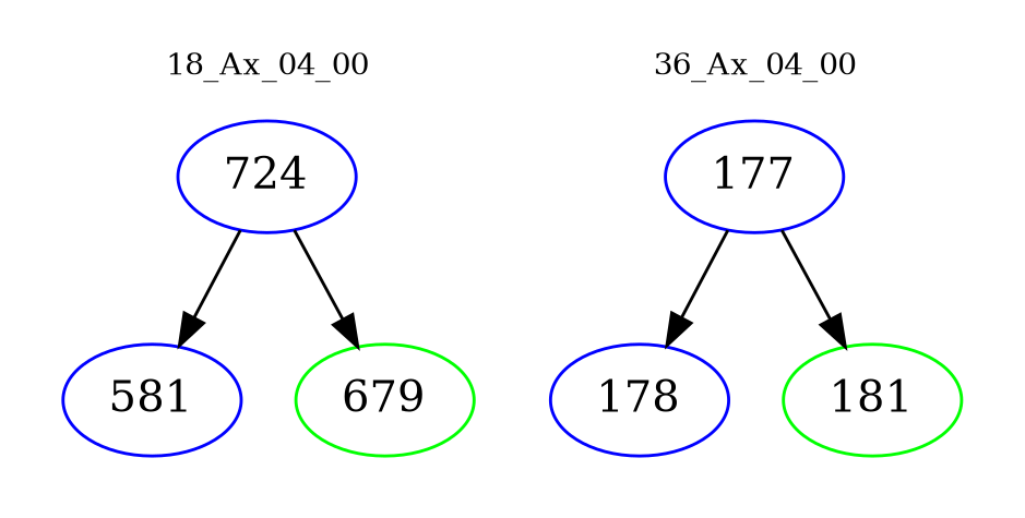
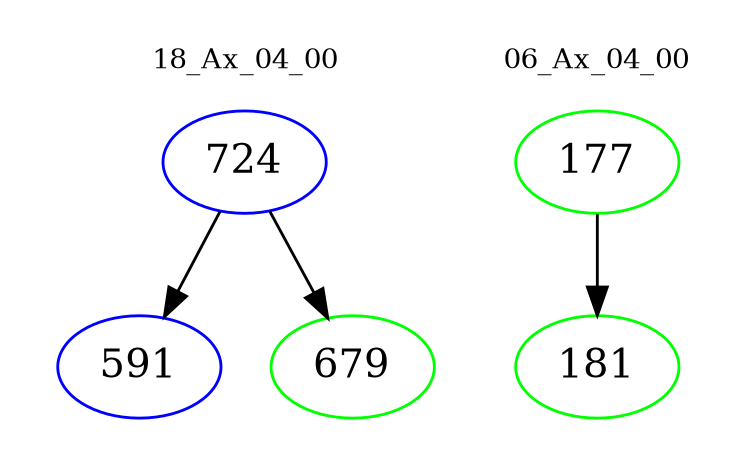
  digraph {
    node [color=blue]
    edge [color=black]
    n1 [label=724]
-   n2 [label=581]
+   n2 [label=591]
    n3 [color=green label=679]
-   n4 [label=177]
-   n5 [label=178]
+   n4 [color=green label=177]
    n6 [color=green label=181]
    subgraph cluster_1 {
      color=white
      fontsize=10
      label="18_Ax_04_00"
      n1
      n2
      n3
    }
    subgraph cluster_2 {
      color=white
      fontsize=10
-     label="36_Ax_04_00"
+     label="06_Ax_04_00"
      n4
-     n5
      n6
    }
    n1 -> n2
    n1 -> n3
-   n4 -> n5
    n4 -> n6
  }
